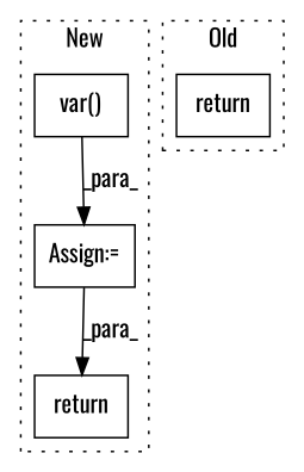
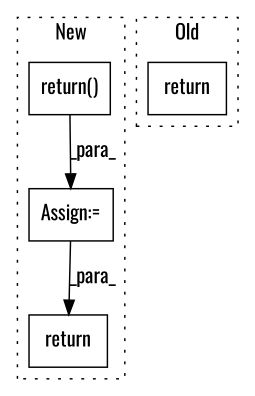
  digraph {
    fontname=Oswald
    node [a=93 l=7 shape=box fontname=Oswald]
    edge [fontname=Oswald]
-   n1 [a=75 l="11,17" label="var()" s="11806,11818"]
+   n1 [a=75 l="11,17" label="return()" s="11806,11818"]
    n2 [a=68 l=3 label="Assign:=" s=11924]
    n3 [label=return s=12152]
    n4 [label=return s=11581]
    subgraph cluster_1 {
      label=New
      style=dotted
      n1
      n2
      n3
    }
    subgraph cluster_2 {
      label=Old
      style=dotted
      n4
    }
    n1 -> n2 [label=_para_]
    n2 -> n3 [label=_para_]
  }
